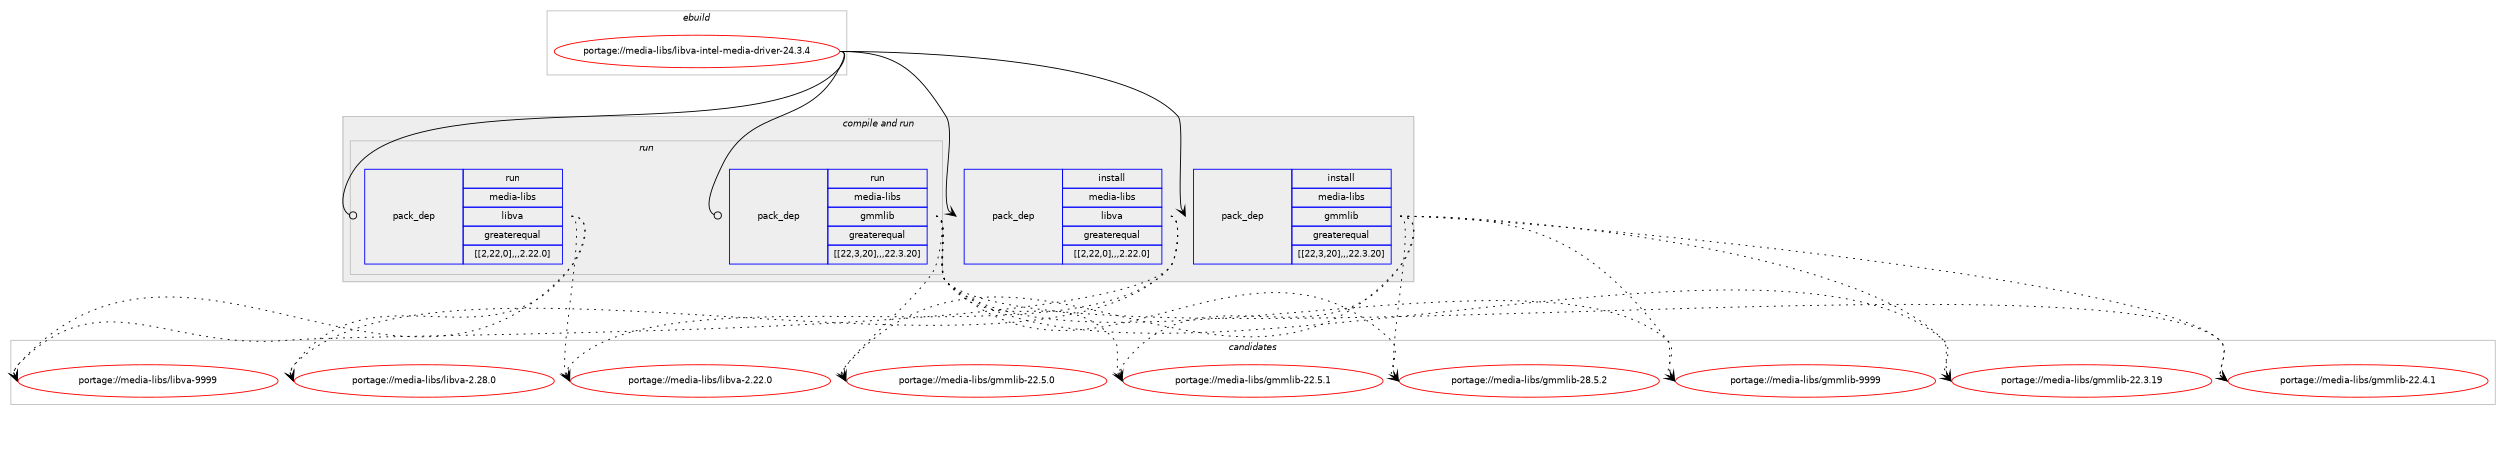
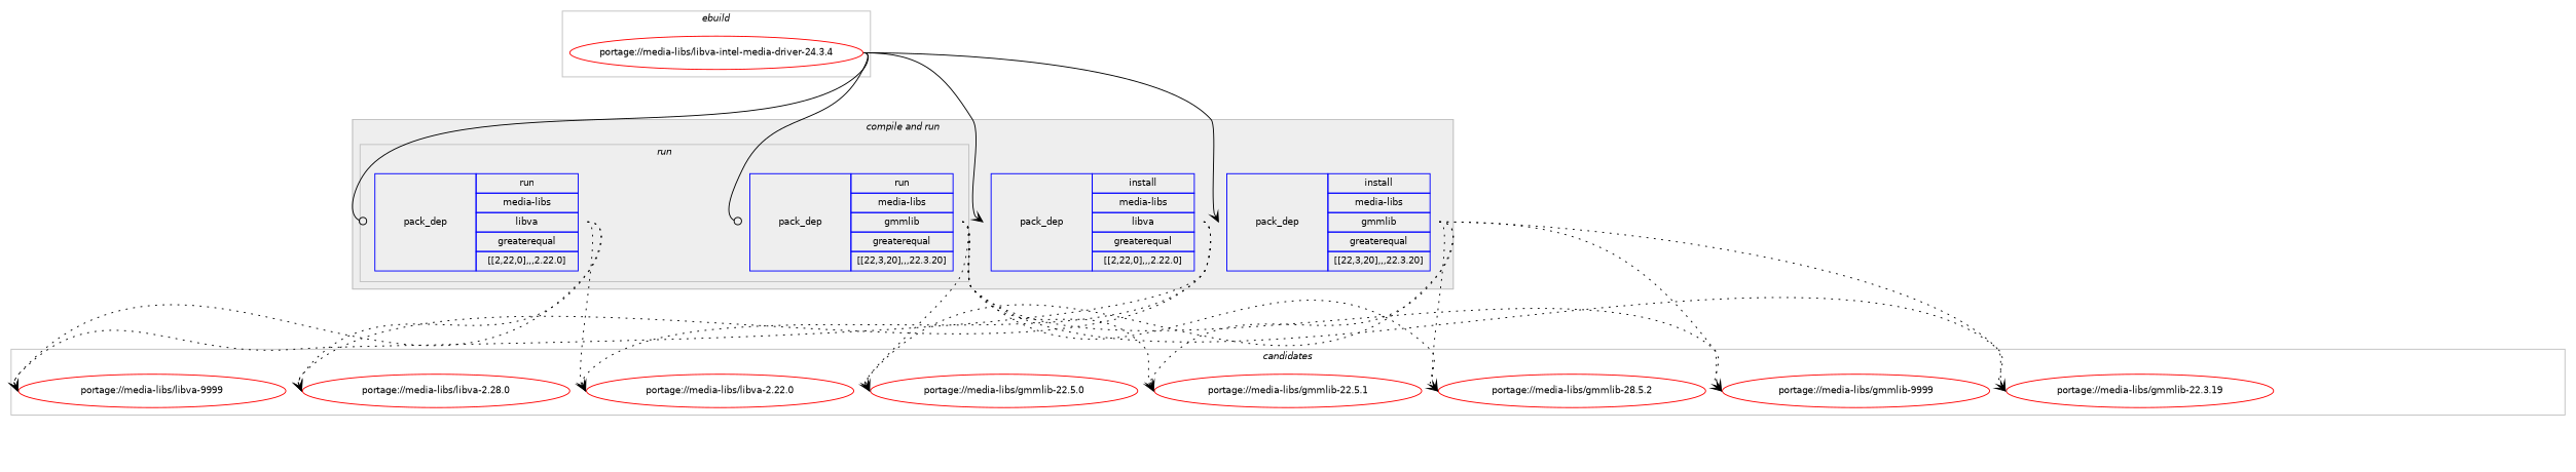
  digraph {
    compound=true
    concentrate=true
    fontname=Helvetica
    fontsize=10
    newrank=true
    rankdir=TB
    ranksep=1.5
    node [color=red fontname=Helvetica fontsize=10]
    edge [arrowhead=vee headport=w style=dotted tailport=e weight=100]
    n1 [label="portage://media-libs/libva-intel-media-driver-24.3.4" width=4]
    n2 [color=blue label=<<TABLE BORDER="0" CELLBORDER="1" CELLSPACING="0" CELLPADDING="4" WIDTH="220"><TR><TD ROWSPAN="6" CELLPADDING="30">pack_dep</TD></TR><TR><TD WIDTH="110">install</TD></TR><TR><TD>media-libs</TD></TR><TR><TD>gmmlib</TD></TR><TR><TD>greaterequal</TD></TR><TR><TD>[[22,3,20],,,22.3.20]</TD></TR></TABLE>> shape=none]
    n3 [color=blue label=<<TABLE BORDER="0" CELLBORDER="1" CELLSPACING="0" CELLPADDING="4" WIDTH="220"><TR><TD ROWSPAN="6" CELLPADDING="30">pack_dep</TD></TR><TR><TD WIDTH="110">install</TD></TR><TR><TD>media-libs</TD></TR><TR><TD>libva</TD></TR><TR><TD>greaterequal</TD></TR><TR><TD>[[2,22,0],,,2.22.0]</TD></TR></TABLE>> shape=none]
    n4 [color=blue label=<<TABLE BORDER="0" CELLBORDER="1" CELLSPACING="0" CELLPADDING="4" WIDTH="220"><TR><TD ROWSPAN="6" CELLPADDING="30">pack_dep</TD></TR><TR><TD WIDTH="110">run</TD></TR><TR><TD>media-libs</TD></TR><TR><TD>gmmlib</TD></TR><TR><TD>greaterequal</TD></TR><TR><TD>[[22,3,20],,,22.3.20]</TD></TR></TABLE>> shape=none]
    n5 [color=blue label=<<TABLE BORDER="0" CELLBORDER="1" CELLSPACING="0" CELLPADDING="4" WIDTH="220"><TR><TD ROWSPAN="6" CELLPADDING="30">pack_dep</TD></TR><TR><TD WIDTH="110">run</TD></TR><TR><TD>media-libs</TD></TR><TR><TD>libva</TD></TR><TR><TD>greaterequal</TD></TR><TR><TD>[[2,22,0],,,2.22.0]</TD></TR></TABLE>> shape=none]
    n6 [label="portage://media-libs/gmmlib-9999" width=4]
    n7 [label="portage://media-libs/gmmlib-28.5.2" width=4]
    n8 [label="portage://media-libs/gmmlib-22.5.1" width=4]
    n9 [label="portage://media-libs/gmmlib-22.5.0" width=4]
-   n10 [label="portage://media-libs/gmmlib-22.4.1" width=4]
    n11 [label="portage://media-libs/gmmlib-22.3.19" width=4]
    n12 [label="portage://media-libs/libva-9999" width=4]
    n13 [label="portage://media-libs/libva-2.22.0" width=4]
    n14 [label="portage://media-libs/libva-2.28.0" width=4]
    subgraph cluster_1 {
      color=gray
      label=<<i>ebuild</i>>
      n1
    }
    subgraph cluster_2 {
      color=gray
      label=<<i>dependencies</i>>
      subgraph cluster_3 {
        color=gray
        fillcolor="#eeeeee"
        label=<<i>compile</i>>
        style=filled
        subgraph sub_4 {
          color=gray
          fillcolor="#eeeeee"
          label=<<i>compile</i>>
          style=filled
          n2
        }
        subgraph sub_5 {
          color=gray
          fillcolor="#eeeeee"
          label=<<i>compile</i>>
          style=filled
          n3
        }
      }
      subgraph cluster_6 {
        color=gray
        fillcolor="#eeeeee"
        label=<<i>compile and run</i>>
        style=filled
      }
      subgraph cluster_7 {
        color=gray
        fillcolor="#eeeeee"
        label=<<i>run</i>>
        style=filled
        subgraph sub_8 {
          color=gray
          fillcolor="#eeeeee"
          label=<<i>run</i>>
          style=filled
          n4
        }
        subgraph sub_9 {
          color=gray
          fillcolor="#eeeeee"
          label=<<i>run</i>>
          style=filled
          n5
        }
      }
    }
    subgraph cluster_10 {
      color=gray
      label=<<i>candidates</i>>
      rank=same
      subgraph sub_11 {
        color=black
        label=<<i>candidates</i>>
        nodesep=1
        rank=same
        n6
        n7
        n8
        n9
-       n10
        n11
      }
      subgraph sub_12 {
        color=black
        label=<<i>candidates</i>>
        nodesep=1
        rank=same
        n12
        n13
        n14
      }
      subgraph sub_13 {
        color=black
        label=<<i>candidates</i>>
        nodesep=1
        rank=same
        n6
        n7
        n8
        n9
-       n10
        n11
      }
      subgraph sub_14 {
        color=black
        label=<<i>candidates</i>>
        nodesep=1
        rank=same
        n12
        n13
        n14
      }
    }
    n1 -> n2 [style=solid weight=20]
    n1 -> n3 [style=solid weight=20]
    n1 -> n4 [arrowhead=odot style=solid weight=20]
    n1 -> n5 [arrowhead=odot style=solid weight=20]
    n2 -> n6
    n2 -> n7
    n2 -> n8
    n2 -> n9
-   n2 -> n10
    n2 -> n11
    n3 -> n12
    n3 -> n13
    n3 -> n14
    n4 -> n6
    n4 -> n7
    n4 -> n8
    n4 -> n9
-   n4 -> n10
    n4 -> n11
    n5 -> n12
    n5 -> n13
    n5 -> n14
  }
